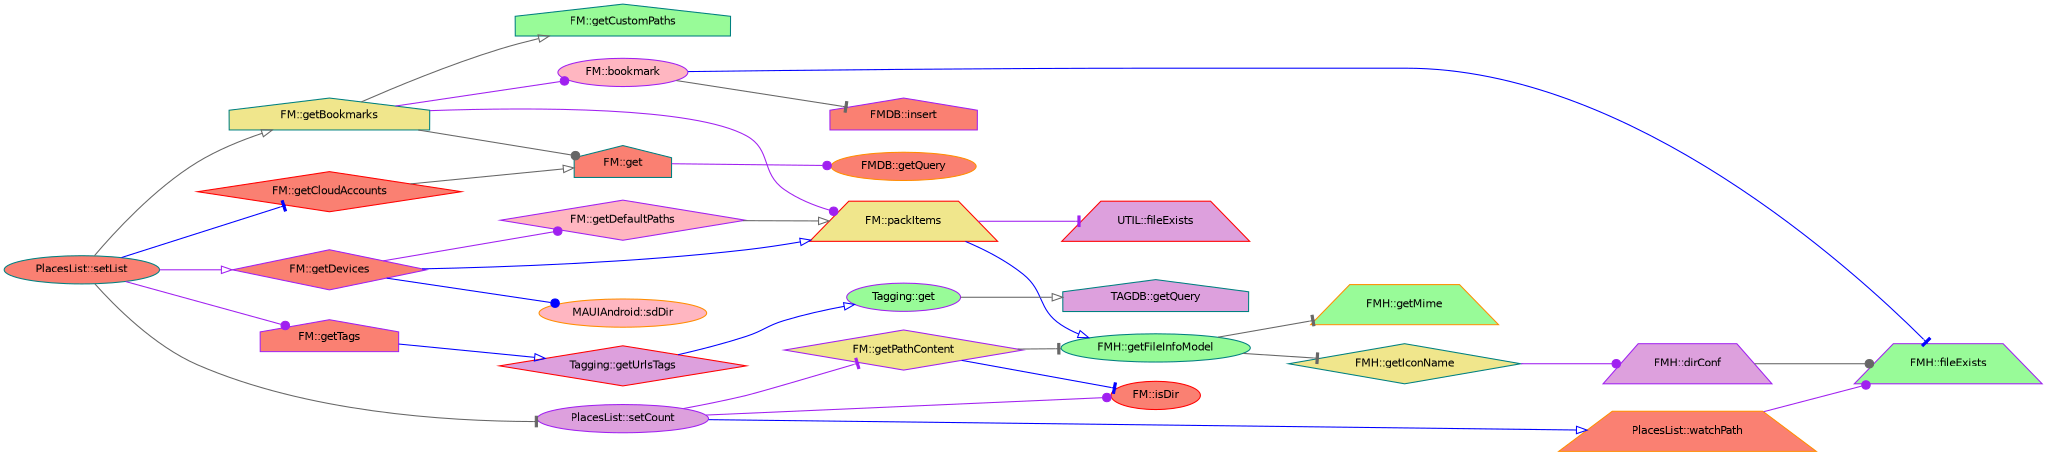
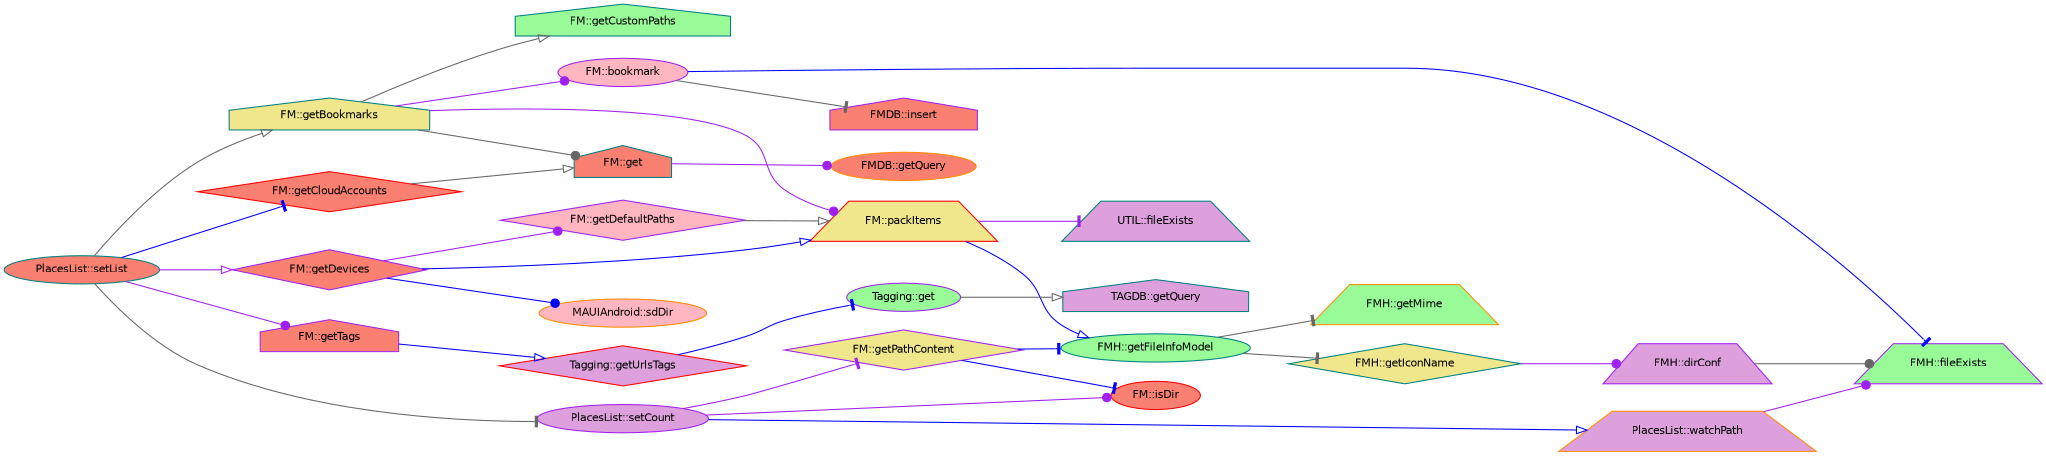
  digraph {
    rankdir=LR
    node [color=purple fillcolor=salmon fontname=Helvetica fontsize=10 shape=ellipse style=filled]
    edge [arrowhead=onormal color=gray40 fontname=Helvetica fontsize=10 labelfontname=Helvetica labelfontsize=10 style=solid]
    n1 [color=teal fontcolor=black height=0.2 label="PlacesList::setList" width=0.4]
    n2 [color=teal fillcolor=khaki height=0.2 label="FM::getBookmarks" shape=house width=0.4]
    n3 [color=red height=0.2 label="FM::getCloudAccounts" shape=diamond width=0.4]
    n4 [height=0.2 label="FM::getDevices" shape=diamond width=0.4]
    n5 [height=0.2 label="FM::getTags" shape=house width=0.4]
    n6 [fillcolor=plum height=0.2 label="PlacesList::setCount" width=0.4]
    n7 [color=teal fillcolor=palegreen height=0.2 label="FM::getCustomPaths" shape=house width=0.4]
    n8 [fillcolor=lightpink height=0.2 label="FM::bookmark" width=0.4]
    n9 [color=teal height=0.2 label="FM::get" shape=house width=0.4]
    n10 [color=red fillcolor=khaki height=0.2 label="FM::packItems" shape=trapezium width=0.4]
    n11 [fillcolor=lightpink height=0.2 label="FM::getDefaultPaths" shape=diamond width=0.4]
    n12 [color=darkorange fillcolor=lightpink height=0.2 label="MAUIAndroid::sdDir" width=0.4]
    n13 [color=red fillcolor=plum height=0.2 label="Tagging::getUrlsTags" shape=diamond width=0.4]
    n14 [fillcolor=khaki height=0.2 label="FM::getPathContent" shape=diamond width=0.4]
    n15 [color=red height=0.2 label="FM::isDir" width=0.4]
-   n16 [color=darkorange height=0.2 label="PlacesList::watchPath" shape=trapezium width=0.4]
+   n16 [color=darkorange fillcolor=plum height=0.2 label="PlacesList::watchPath" shape=trapezium width=0.4]
    n17 [fillcolor=palegreen height=0.2 label="FMH::fileExists" shape=trapezium width=0.4]
    n18 [height=0.2 label="FMDB::insert" shape=house width=0.4]
    n19 [color=darkorange height=0.2 label="FMDB::getQuery" width=0.4]
-   n20 [color=red fillcolor=plum height=0.2 label="UTIL::fileExists" shape=trapezium width=0.4]
+   n20 [color=teal fillcolor=plum height=0.2 label="UTIL::fileExists" shape=trapezium width=0.4]
    n21 [color=teal fillcolor=palegreen height=0.2 label="FMH::getFileInfoModel" width=0.4]
    n22 [color=darkorange fillcolor=palegreen height=0.2 label="FMH::getMime" shape=trapezium width=0.4]
    n23 [color=teal fillcolor=khaki height=0.2 label="FMH::getIconName" shape=diamond width=0.4]
    n24 [fillcolor=plum height=0.2 label="FMH::dirConf" shape=trapezium width=0.4]
    n25 [fillcolor=palegreen height=0.2 label="Tagging::get" width=0.4]
    n26 [color=teal fillcolor=plum height=0.2 label="TAGDB::getQuery" shape=house width=0.4]
    n1 -> n2
    n1 -> n3 [arrowhead=tee color=blue]
    n1 -> n4 [color=purple]
    n1 -> n5 [arrowhead=dot color=purple]
    n1 -> n6 [arrowhead=tee]
    n2 -> n7
    n2 -> n8 [arrowhead=dot color=purple]
    n2 -> n9 [arrowhead=dot]
    n2 -> n10 [arrowhead=dot color=purple]
    n3 -> n9
    n4 -> n10 [color=blue]
    n4 -> n11 [arrowhead=dot color=purple]
    n4 -> n12 [arrowhead=dot color=blue]
    n5 -> n13 [color=blue]
    n6 -> n14 [arrowhead=tee color=purple]
    n6 -> n15 [arrowhead=dot color=purple]
    n6 -> n16 [color=blue]
    n8 -> n17 [arrowhead=tee color=blue]
    n8 -> n18 [arrowhead=tee]
    n9 -> n19 [arrowhead=dot color=purple]
    n10 -> n20 [arrowhead=tee color=purple]
    n10 -> n21 [color=blue]
    n11 -> n10
-   n13 -> n25 [color=blue]
+   n13 -> n25 [arrowhead=tee color=blue]
    n14 -> n15 [arrowhead=tee color=blue]
-   n14 -> n21 [arrowhead=tee]
+   n14 -> n21 [arrowhead=tee color=blue]
    n16 -> n17 [arrowhead=dot color=purple]
    n21 -> n22 [arrowhead=tee]
    n21 -> n23 [arrowhead=tee]
    n23 -> n24 [arrowhead=dot color=purple]
    n24 -> n17 [arrowhead=dot]
    n25 -> n26
  }
